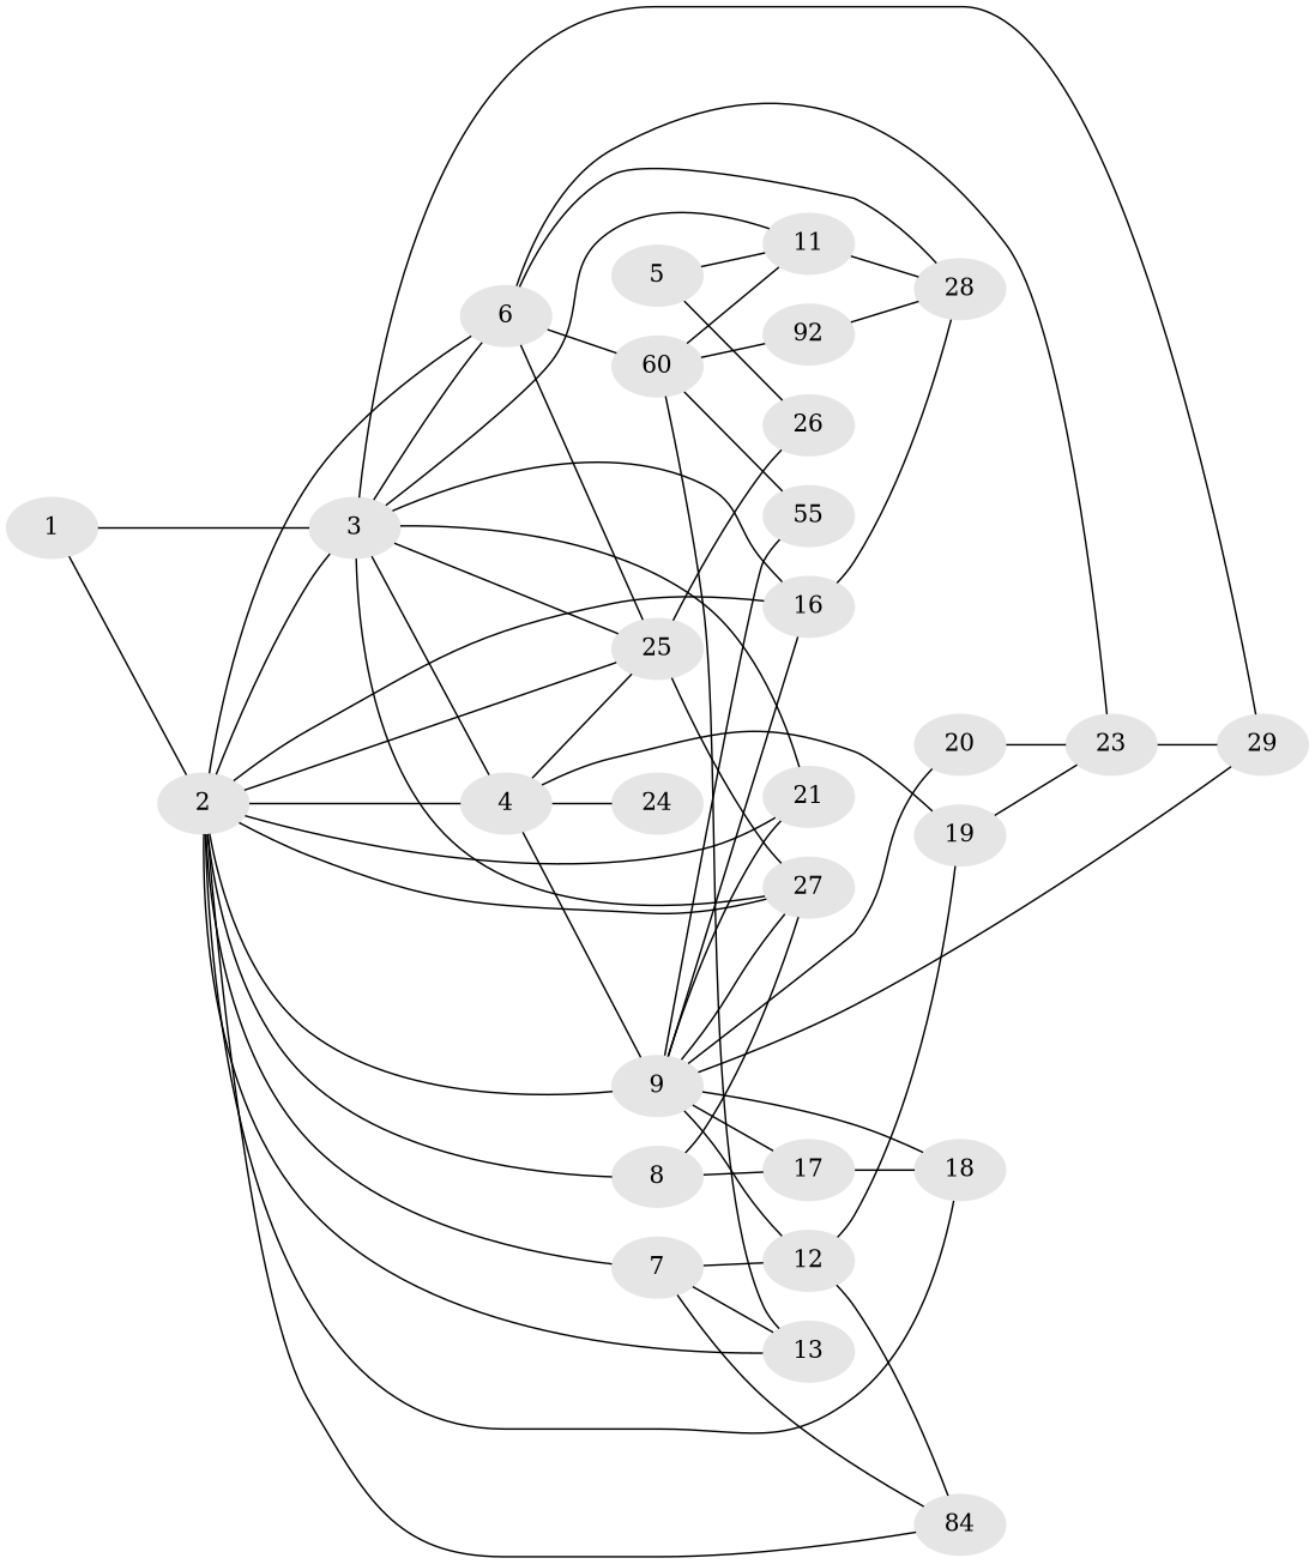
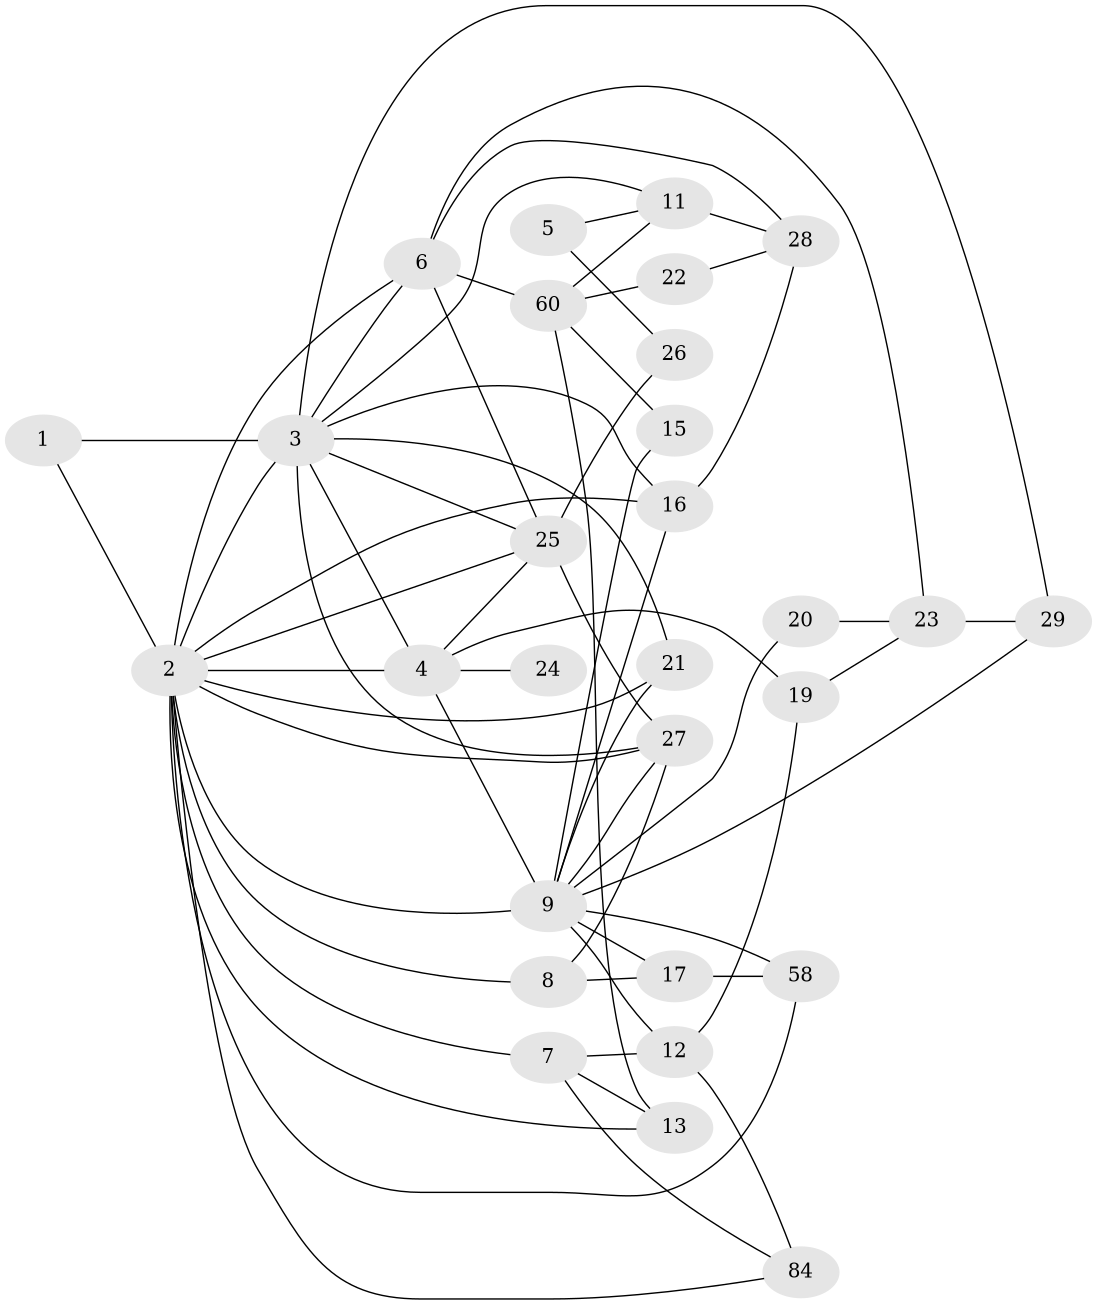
  graph {
    rankdir=LR
    node [color=gray90 style=filled]
    edge [weight=1.0]
    1
    2
    3
    4
    6
    7
    8
    9
    13
    n10 [label=84]
    16
-   18
+   18 [label=58]
    21
    27
    25
    11
    29
    19
    24
    28
    n21 [label=60]
    23
    12
    17
-   15 [label=55]
+   15
    20
-   22 [label=92]
+   22
    26
    5
    1 -- 2
    1 -- 3 [weight=2.0]
    2 -- 3 [weight=2.0]
    2 -- 4 [weight=2.0]
    2 -- 6 [weight=4.0]
    2 -- 7 [weight=2.0]
    2 -- 8
    2 -- 9
    2 -- 13
    2 -- n10 [weight=2.0]
    2 -- 16
    2 -- 18
    2 -- 21
    2 -- 27
    2 -- 25
    3 -- 4
    3 -- 6 [weight=2.0]
    3 -- 16
    3 -- 21
    3 -- 27 [weight=2.0]
    3 -- 25
    3 -- 11
    3 -- 29
    4 -- 9
    4 -- 25
    4 -- 19
    4 -- 24 [weight=3.0]
    6 -- 25
    6 -- 28
    6 -- n21
    6 -- 23
    7 -- 13 [weight=2.0]
    7 -- n10
    7 -- 12
    8 -- 27
    8 -- 17
    9 -- 16
    9 -- 18
    9 -- 21 [weight=2.0]
    9 -- 27
    9 -- 29
    9 -- 12
    9 -- 17
    9 -- 15
    9 -- 20
    16 -- 28
    25 -- 27
    25 -- 26
    11 -- 28
    19 -- 23
    n21 -- 13 [weight=2.0]
    n21 -- 11
    n21 -- 15
    n21 -- 22
    23 -- 29
    12 -- n10
    12 -- 19
    17 -- 18
    20 -- 23
    22 -- 28
    5 -- 11
    5 -- 26
  }
